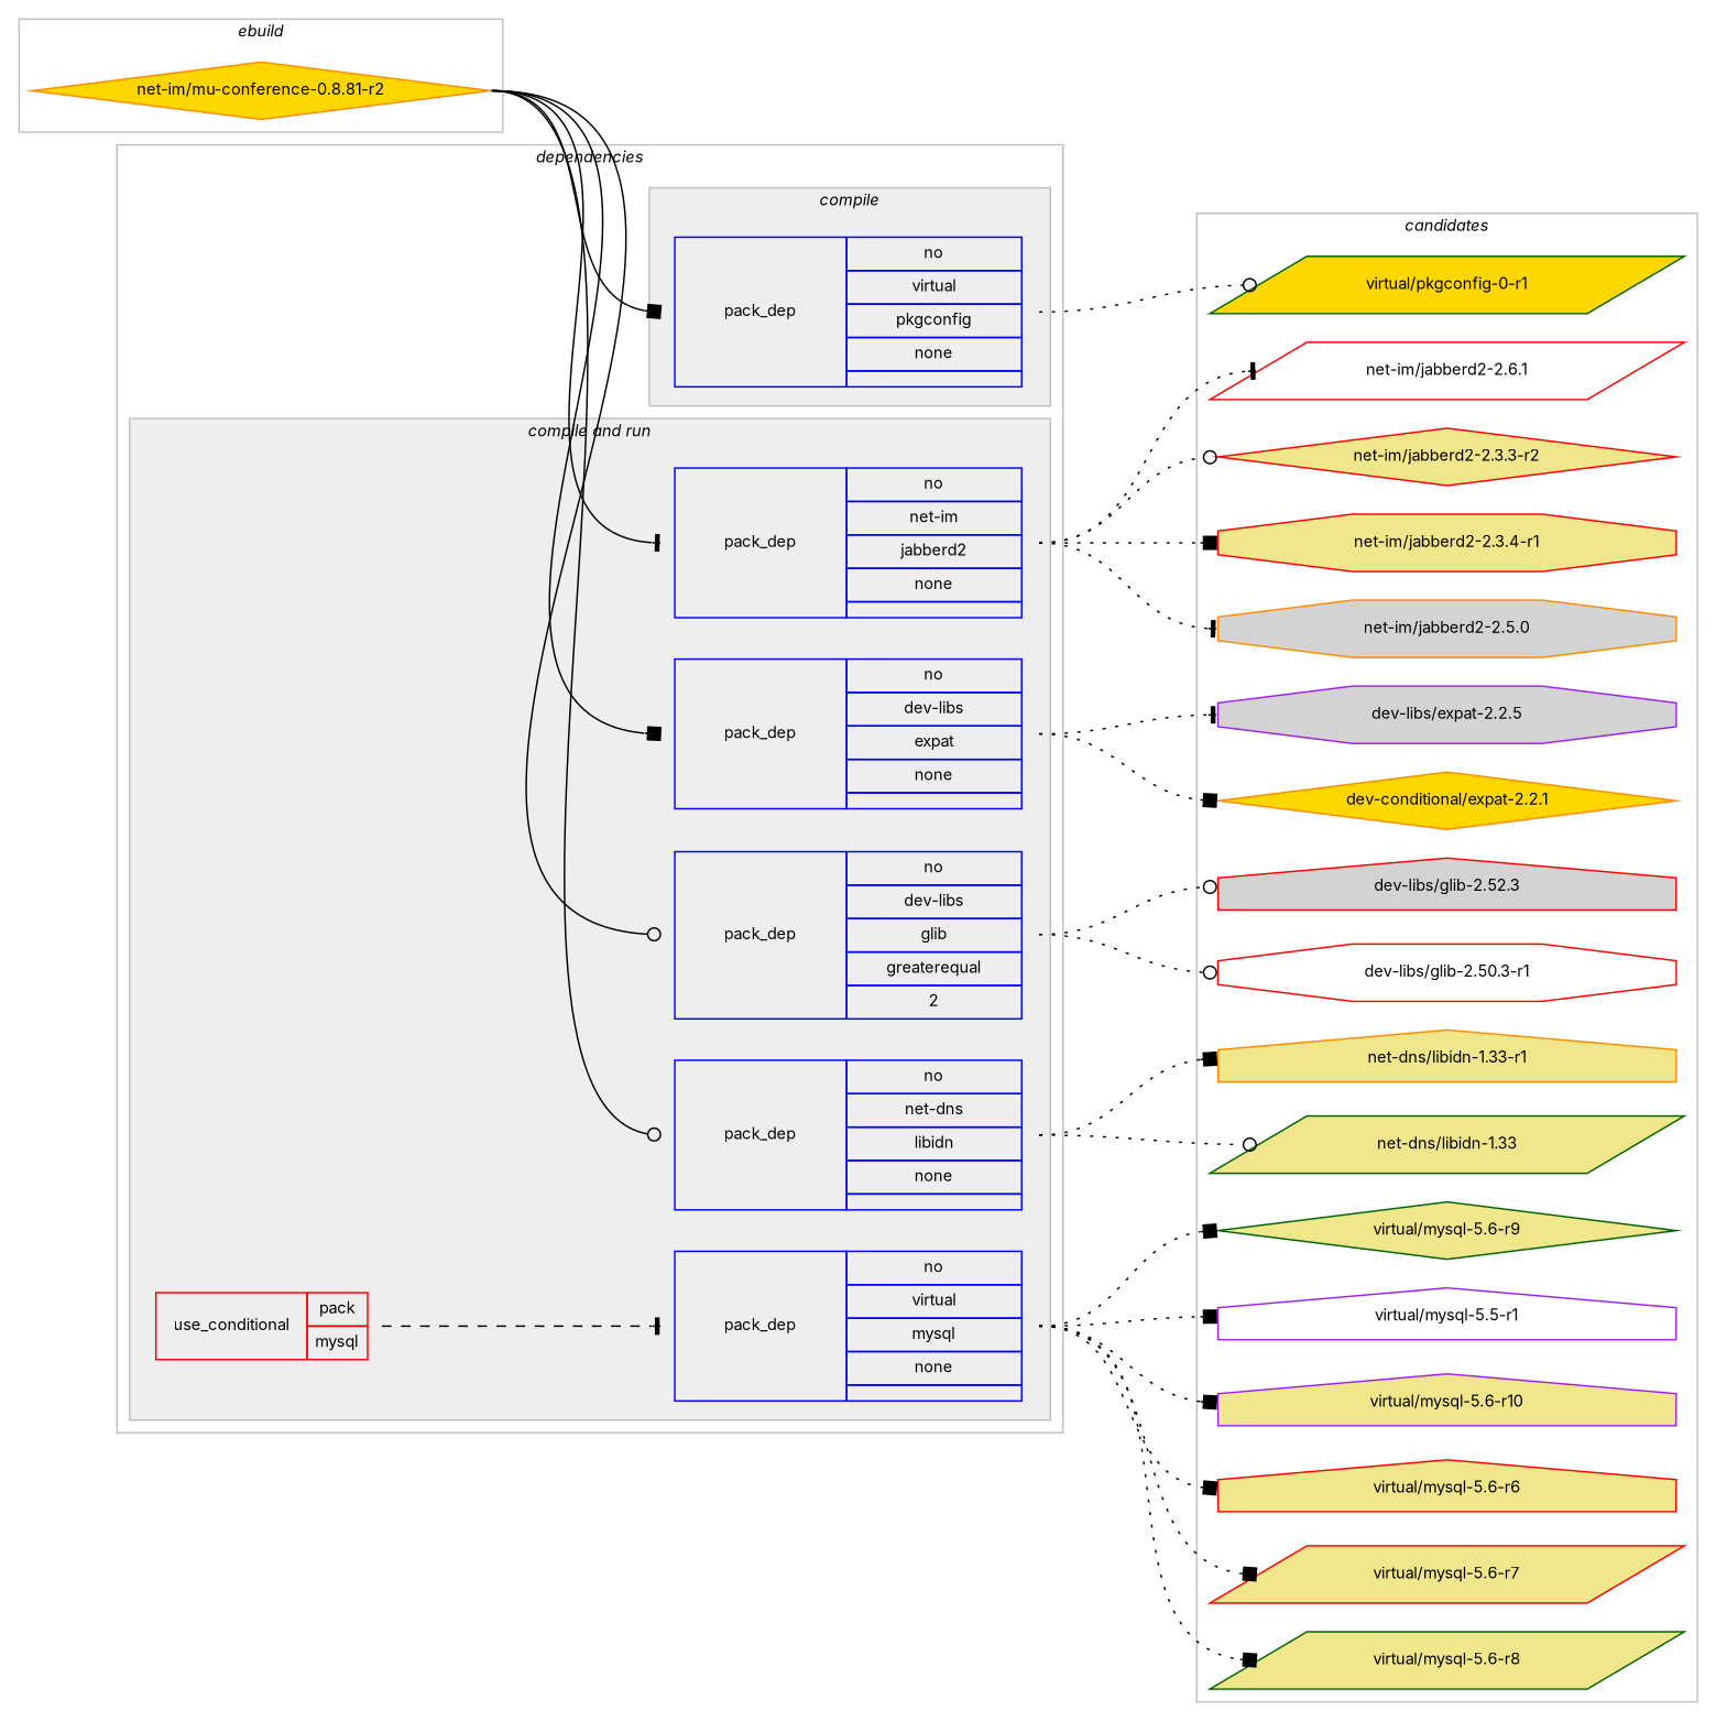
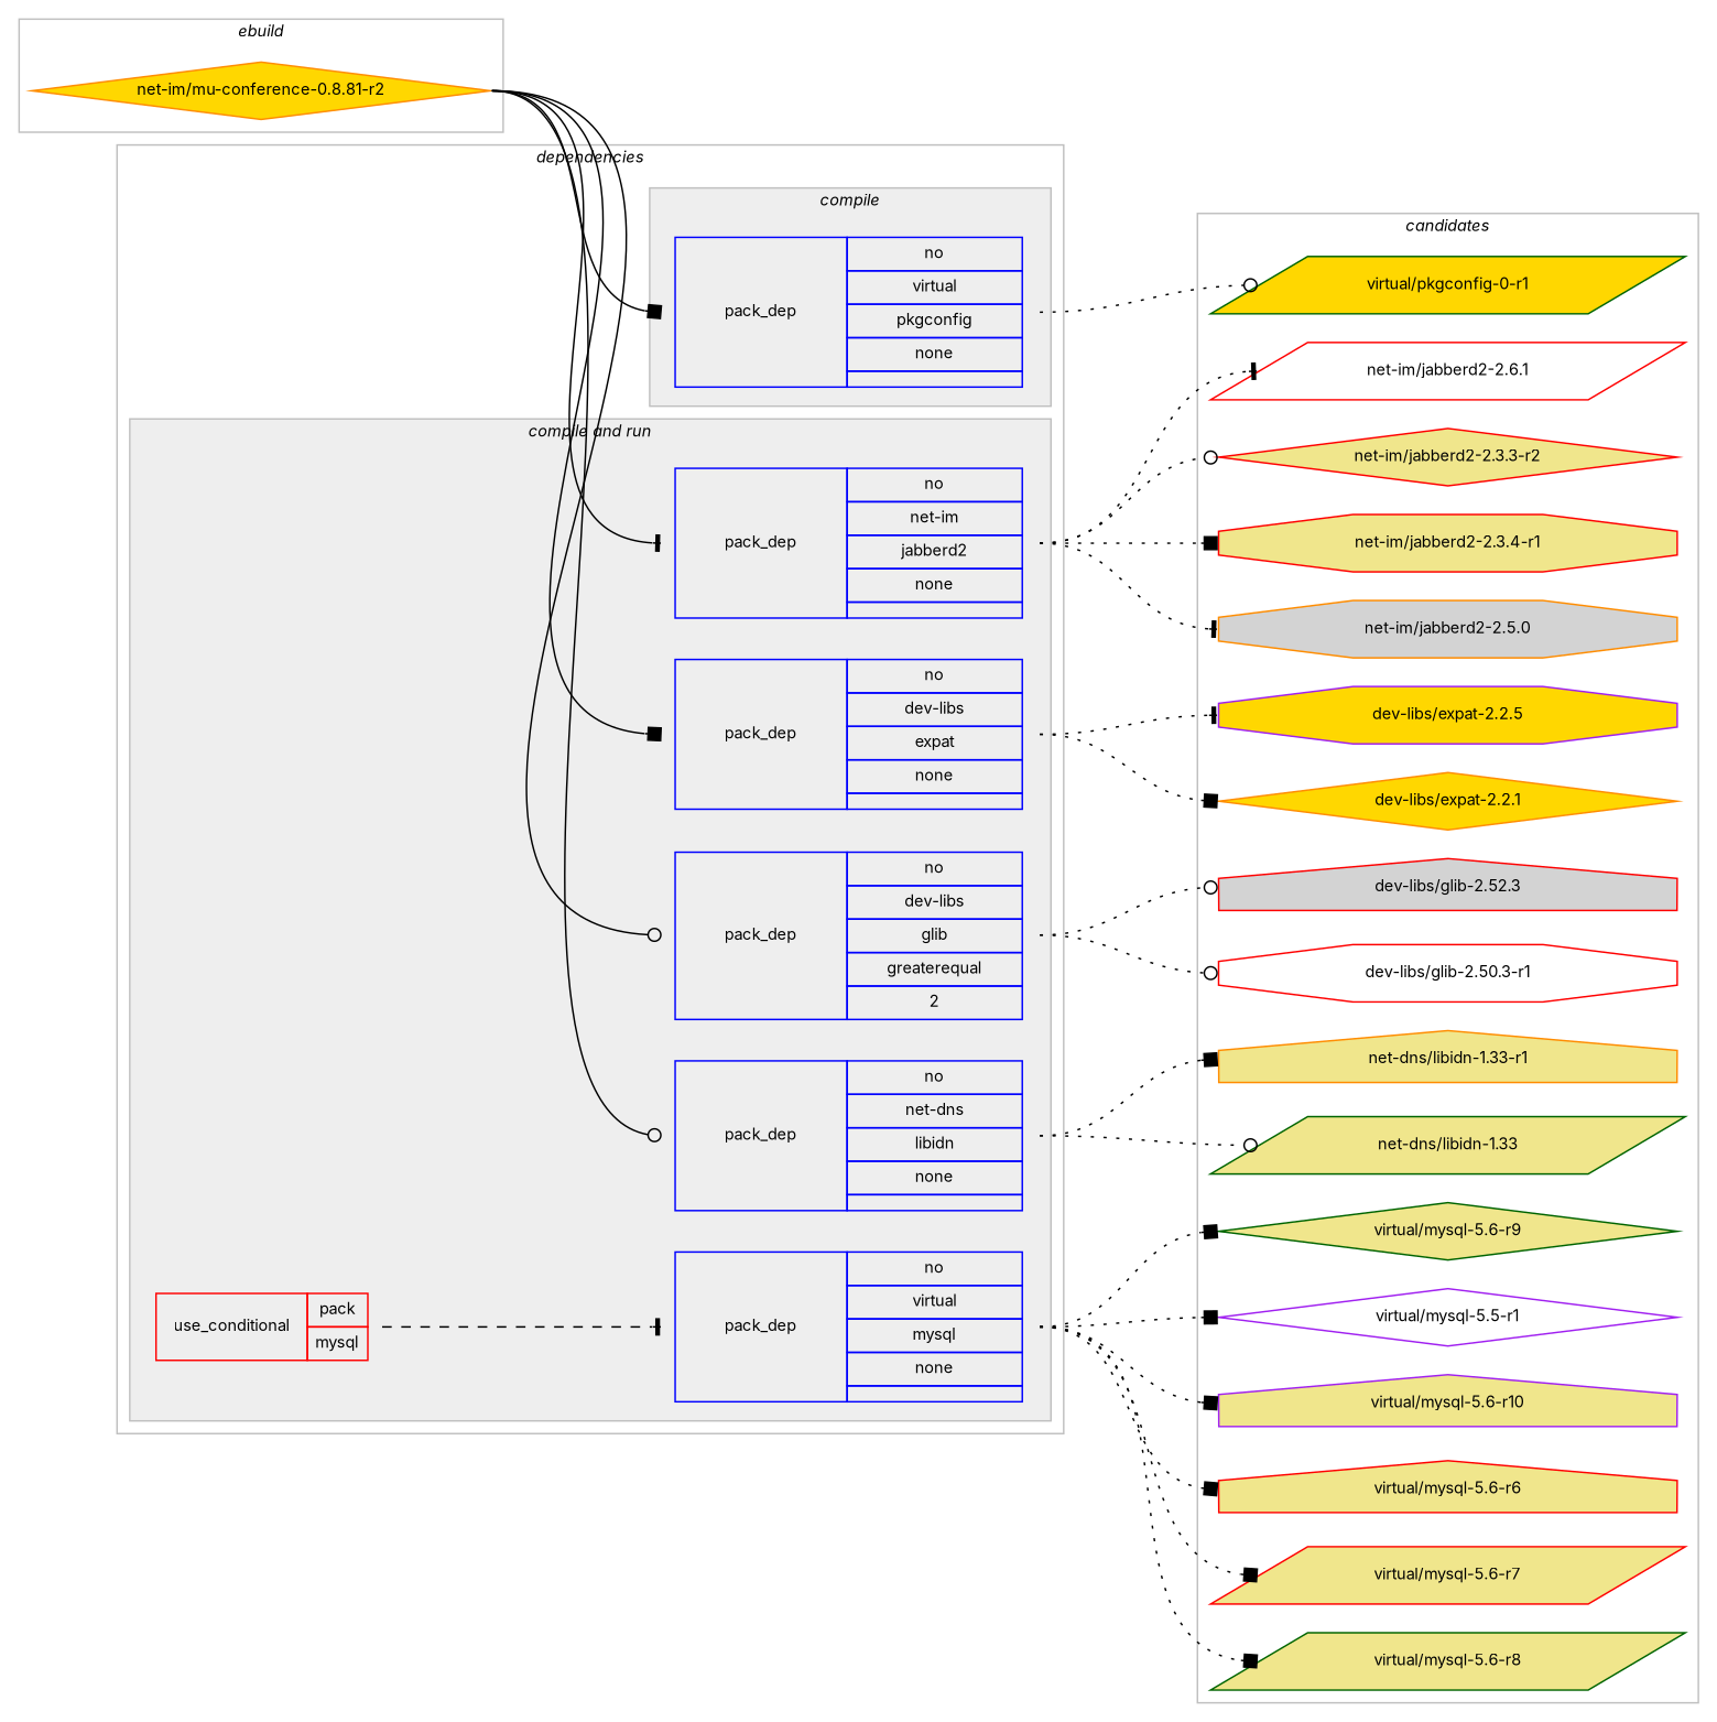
  digraph {
    compound=true
    concentrate=true
    fontname=Inter
    fontsize=10
    newrank=true
    rankdir=LR
    ranksep=1.5
    node [color=red fillcolor=khaki fontname=Inter fontsize=10 shape=none style=filled]
    edge [arrowhead=box fontname=Inter headport=w style=dotted tailport=e weight=100]
    n1 [color=darkorange fillcolor=gold label="net-im/mu-conference-0.8.81-r2" shape=diamond width=4]
    n2 [color=blue label=<<TABLE BORDER="0" CELLBORDER="1" CELLSPACING="0" CELLPADDING="4" WIDTH="220"><TR><TD ROWSPAN="6" CELLPADDING="30">pack_dep</TD></TR><TR><TD WIDTH="110">no</TD></TR><TR><TD>virtual</TD></TR><TR><TD>pkgconfig</TD></TR><TR><TD>none</TD></TR><TR><TD></TD></TR></TABLE>> fillcolor="" style=""]
    n3 [color=blue label=<<TABLE BORDER="0" CELLBORDER="1" CELLSPACING="0" CELLPADDING="4" WIDTH="220"><TR><TD ROWSPAN="6" CELLPADDING="30">pack_dep</TD></TR><TR><TD WIDTH="110">no</TD></TR><TR><TD>virtual</TD></TR><TR><TD>mysql</TD></TR><TR><TD>none</TD></TR><TR><TD></TD></TR></TABLE>> fillcolor="" style=""]
    n4 [label=<<TABLE BORDER="0" CELLBORDER="1" CELLSPACING="0" CELLPADDING="4"><TR><TD ROWSPAN="3" CELLPADDING="10">use_conditional</TD></TR><TR><TD>pack</TD></TR><TR><TD>mysql</TD></TR></TABLE>> fillcolor="" style=""]
    n5 [color=blue label=<<TABLE BORDER="0" CELLBORDER="1" CELLSPACING="0" CELLPADDING="4" WIDTH="220"><TR><TD ROWSPAN="6" CELLPADDING="30">pack_dep</TD></TR><TR><TD WIDTH="110">no</TD></TR><TR><TD>dev-libs</TD></TR><TR><TD>expat</TD></TR><TR><TD>none</TD></TR><TR><TD></TD></TR></TABLE>> fillcolor="" style=""]
    n6 [color=blue label=<<TABLE BORDER="0" CELLBORDER="1" CELLSPACING="0" CELLPADDING="4" WIDTH="220"><TR><TD ROWSPAN="6" CELLPADDING="30">pack_dep</TD></TR><TR><TD WIDTH="110">no</TD></TR><TR><TD>dev-libs</TD></TR><TR><TD>glib</TD></TR><TR><TD>greaterequal</TD></TR><TR><TD>2</TD></TR></TABLE>> fillcolor="" style=""]
    n7 [color=blue label=<<TABLE BORDER="0" CELLBORDER="1" CELLSPACING="0" CELLPADDING="4" WIDTH="220"><TR><TD ROWSPAN="6" CELLPADDING="30">pack_dep</TD></TR><TR><TD WIDTH="110">no</TD></TR><TR><TD>net-dns</TD></TR><TR><TD>libidn</TD></TR><TR><TD>none</TD></TR><TR><TD></TD></TR></TABLE>> fillcolor="" style=""]
    n8 [color=blue label=<<TABLE BORDER="0" CELLBORDER="1" CELLSPACING="0" CELLPADDING="4" WIDTH="220"><TR><TD ROWSPAN="6" CELLPADDING="30">pack_dep</TD></TR><TR><TD WIDTH="110">no</TD></TR><TR><TD>net-im</TD></TR><TR><TD>jabberd2</TD></TR><TR><TD>none</TD></TR><TR><TD></TD></TR></TABLE>> fillcolor="" style=""]
    n9 [color=darkgreen fillcolor=gold label="virtual/pkgconfig-0-r1" shape=parallelogram width=4]
-   n10 [color=purple fillcolor=white label="virtual/mysql-5.5-r1" shape=house width=4]
+   n10 [color=purple fillcolor=white label="virtual/mysql-5.5-r1" shape=diamond width=4]
    n11 [color=purple label="virtual/mysql-5.6-r10" shape=house width=4]
    n12 [label="virtual/mysql-5.6-r6" shape=house width=4]
    n13 [label="virtual/mysql-5.6-r7" shape=parallelogram width=4]
    n14 [color=darkgreen label="virtual/mysql-5.6-r8" shape=parallelogram width=4]
    n15 [color=darkgreen label="virtual/mysql-5.6-r9" shape=diamond width=4]
-   n16 [color=darkorange fillcolor=gold label="dev-conditional/expat-2.2.1" shape=diamond width=4]
-   n17 [color=purple fillcolor=lightgrey label="dev-libs/expat-2.2.5" shape=octagon width=4]
+   n16 [color=darkorange fillcolor=gold label="dev-libs/expat-2.2.1" shape=diamond width=4]
+   n17 [color=purple fillcolor=gold label="dev-libs/expat-2.2.5" shape=octagon width=4]
    n18 [fillcolor=white label="dev-libs/glib-2.50.3-r1" shape=octagon width=4]
    n19 [fillcolor=lightgrey label="dev-libs/glib-2.52.3" shape=house width=4]
    n20 [color=darkgreen label="net-dns/libidn-1.33" shape=parallelogram width=4]
    n21 [color=darkorange label="net-dns/libidn-1.33-r1" shape=house width=4]
    n22 [label="net-im/jabberd2-2.3.3-r2" shape=diamond width=4]
    n23 [label="net-im/jabberd2-2.3.4-r1" shape=octagon width=4]
    n24 [color=darkorange fillcolor=lightgrey label="net-im/jabberd2-2.5.0" shape=octagon width=4]
    n25 [fillcolor=white label="net-im/jabberd2-2.6.1" shape=parallelogram width=4]
    subgraph cluster_1 {
      color=gray
      label=<<i>dependencies</i>>
      subgraph cluster_2 {
        color=gray
        fillcolor="#eeeeee"
        label=<<i>compile</i>>
        style=filled
        subgraph sub_3 {
          color=gray
          fillcolor="#eeeeee"
          label=<<i>compile</i>>
          style=filled
          n2
        }
      }
      subgraph cluster_4 {
        color=gray
        fillcolor="#eeeeee"
        label=<<i>compile and run</i>>
        style=filled
        subgraph sub_5 {
          color=gray
          fillcolor="#eeeeee"
          label=<<i>compile and run</i>>
          style=filled
          n4
          subgraph sub_6 {
            color=gray
            fillcolor="#eeeeee"
            label=<<i>compile and run</i>>
            style=filled
            n3
          }
        }
        subgraph sub_7 {
          color=gray
          fillcolor="#eeeeee"
          label=<<i>compile and run</i>>
          style=filled
          n5
        }
        subgraph sub_8 {
          color=gray
          fillcolor="#eeeeee"
          label=<<i>compile and run</i>>
          style=filled
          n6
        }
        subgraph sub_9 {
          color=gray
          fillcolor="#eeeeee"
          label=<<i>compile and run</i>>
          style=filled
          n7
        }
        subgraph sub_10 {
          color=gray
          fillcolor="#eeeeee"
          label=<<i>compile and run</i>>
          style=filled
          n8
        }
      }
      subgraph cluster_11 {
        color=gray
        fillcolor="#eeeeee"
        label=<<i>run</i>>
        style=filled
      }
    }
    subgraph cluster_12 {
      color=gray
      label=<<i>ebuild</i>>
      rank=same
      n1
    }
    subgraph cluster_13 {
      color=gray
      label=<<i>candidates</i>>
      rank=same
      subgraph sub_14 {
        color=black
        label=<<i>candidates</i>>
        nodesep=1
        rank=same
        n9
      }
      subgraph sub_15 {
        color=black
        label=<<i>candidates</i>>
        nodesep=1
        rank=same
        n10
        n11
        n12
        n13
        n14
        n15
      }
      subgraph sub_16 {
        color=black
        label=<<i>candidates</i>>
        nodesep=1
        rank=same
        n16
        n17
      }
      subgraph sub_17 {
        color=black
        label=<<i>candidates</i>>
        nodesep=1
        rank=same
        n18
        n19
      }
      subgraph sub_18 {
        color=black
        label=<<i>candidates</i>>
        nodesep=1
        rank=same
        n20
        n21
      }
      subgraph sub_19 {
        color=black
        label=<<i>candidates</i>>
        nodesep=1
        rank=same
        n22
        n23
        n24
        n25
      }
    }
    n1 -> n2 [style=solid weight=20]
    n1 -> n5 [style=solid weight=20]
    n1 -> n6 [arrowhead=odot style=solid weight=20]
    n1 -> n7 [arrowhead=odot style=solid weight=20]
    n1 -> n8 [arrowhead=tee style=solid weight=20]
    n2 -> n9 [arrowhead=odot]
    n3 -> n10
    n3 -> n11
    n3 -> n12
    n3 -> n13
    n3 -> n14
    n3 -> n15
    n4 -> n3 [arrowhead=tee style=dashed weight=20]
    n5 -> n16
    n5 -> n17 [arrowhead=tee]
    n6 -> n18 [arrowhead=odot]
    n6 -> n19 [arrowhead=odot]
    n7 -> n20 [arrowhead=odot]
    n7 -> n21
    n8 -> n22 [arrowhead=odot]
    n8 -> n23
    n8 -> n24 [arrowhead=tee]
    n8 -> n25 [arrowhead=tee]
  }
